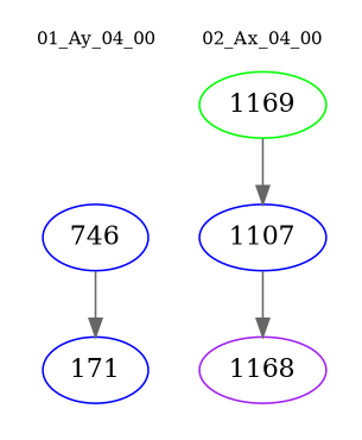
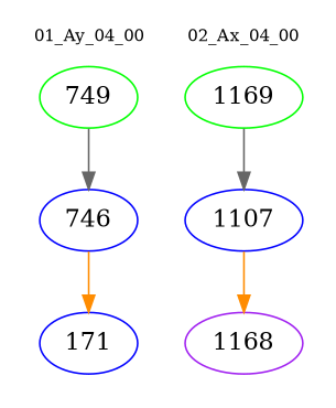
  digraph {
    node [color=blue]
    edge [color=gray40]
+   n1 [color=green label=749]
    n2 [label=746]
    n3 [label=171]
    n4 [color=green label=1169]
    n5 [label=1107]
    n6 [color=purple label=1168]
    subgraph cluster_1 {
      color=white
      fontsize=10
      label="01_Ay_04_00"
+     n1
      n2
      n3
    }
    subgraph cluster_2 {
      color=white
      fontsize=10
      label="02_Ax_04_00"
      n4
      n5
      n6
    }
-   n2 -> n3
+   n1 -> n2
+   n2 -> n3 [color=darkorange]
    n4 -> n5
-   n5 -> n6
+   n5 -> n6 [color=darkorange]
  }
